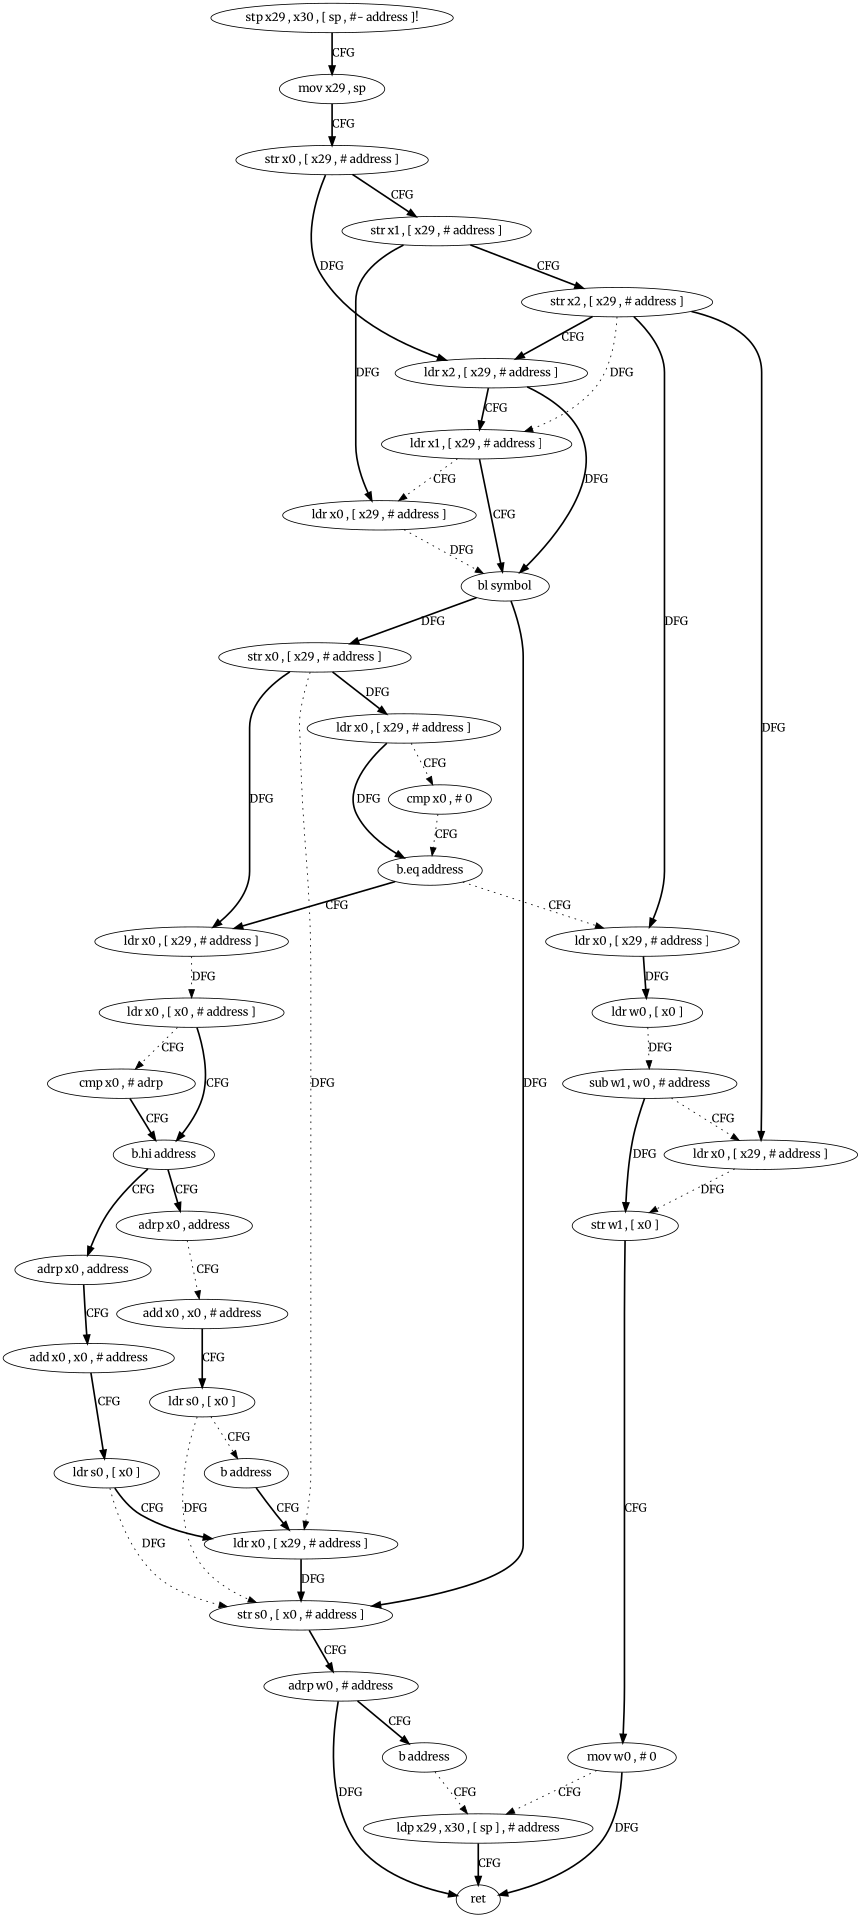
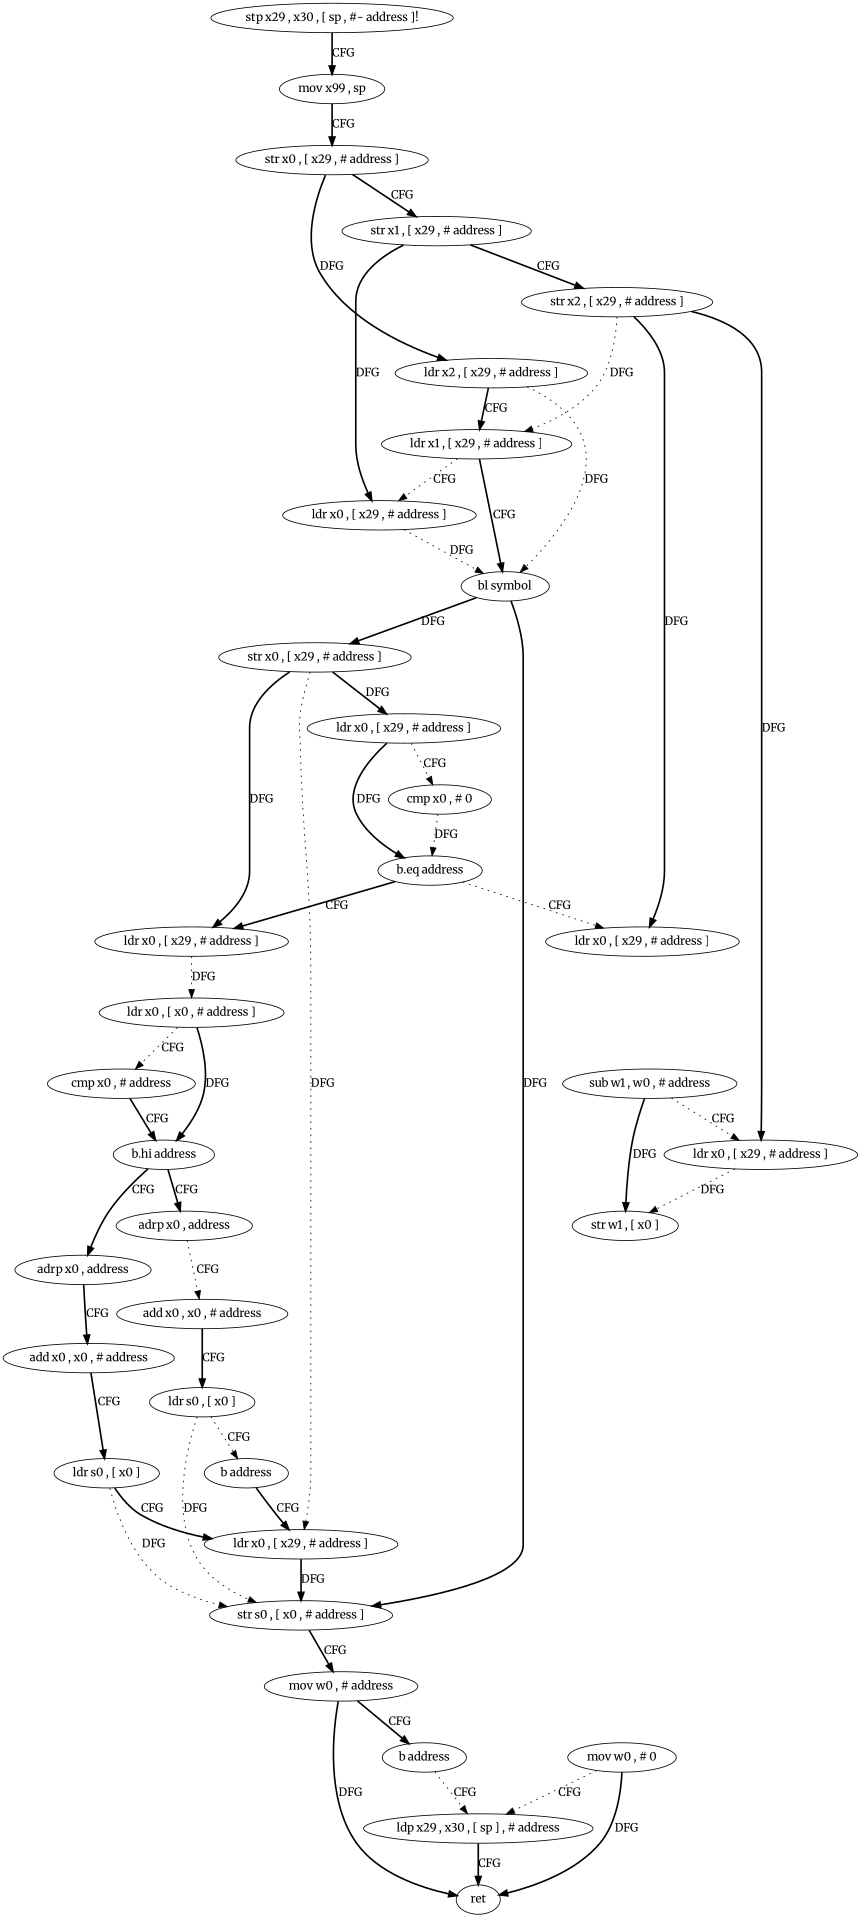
  digraph {
    fontname=Merriweather
    node [fontname=Merriweather]
    edge [fontname=Merriweather style=bold]
    n1 [label="stp x29 , x30 , [ sp , #- address ]!"]
-   n2 [label="mov x29 , sp"]
+   n2 [label="mov x99 , sp"]
    n3 [label="str x0 , [ x29 , # address ]"]
    n4 [label="str x1 , [ x29 , # address ]"]
    n5 [label="ldr x2 , [ x29 , # address ]"]
    n6 [label="str x2 , [ x29 , # address ]"]
    n7 [label="ldr x0 , [ x29 , # address ]"]
    n8 [label="ldr x1 , [ x29 , # address ]"]
    n9 [label="bl symbol"]
    n10 [label="ldr x0 , [ x29 , # address ]"]
    n11 [label="ldr x0 , [ x29 , # address ]"]
-   n12 [label="ldr w0 , [ x0 ]"]
    n13 [label="str w1 , [ x0 ]"]
    n14 [label="str x0 , [ x29 , # address ]"]
    n15 [label="str s0 , [ x0 , # address ]"]
    n16 [label="ldr x0 , [ x29 , # address ]"]
    n17 [label="ldr x0 , [ x29 , # address ]"]
    n18 [label="ldr x0 , [ x29 , # address ]"]
-   n19 [label="adrp w0 , # address"]
+   n19 [label="mov w0 , # address"]
    n20 [label="cmp x0 , # 0"]
    n21 [label="b.eq address"]
    n22 [label="ldr x0 , [ x0 , # address ]"]
    n23 [label="sub w1 , w0 , # address"]
-   n24 [label="cmp x0 , # adrp"]
+   n24 [label="cmp x0 , # address"]
    n25 [label="b.hi address"]
    n26 [label="mov w0 , # 0"]
    n27 [label="ldp x29 , x30 , [ sp ] , # address"]
    n28 [label=ret]
    n29 [label="adrp x0 , address"]
    n30 [label="adrp x0 , address"]
    n31 [label="add x0 , x0 , # address"]
    n32 [label="add x0 , x0 , # address"]
    n33 [label="ldr s0 , [ x0 ]"]
    n34 [label="ldr s0 , [ x0 ]"]
    n35 [label="b address"]
    n36 [label="b address"]
    n1 -> n2 [label=CFG]
    n2 -> n3 [label=CFG]
    n3 -> n4 [label=CFG]
    n3 -> n5 [label=DFG]
    n4 -> n6 [label=CFG]
    n4 -> n7 [label=DFG]
    n5 -> n8 [label=CFG]
-   n5 -> n9 [label=DFG]
-   n6 -> n5 [label=CFG]
+   n5 -> n9 [label=DFG style=dotted]
    n6 -> n8 [label=DFG style=dotted]
    n6 -> n10 [label=DFG]
    n6 -> n11 [label=DFG]
    n7 -> n9 [label=DFG style=dotted]
    n8 -> n7 [label=CFG style=dotted]
    n8 -> n9 [label=CFG]
    n9 -> n14 [label=DFG]
    n9 -> n15 [label=DFG]
-   n10 -> n12 [label=DFG]
    n11 -> n13 [label=DFG style=dotted]
-   n12 -> n23 [label=DFG style=dotted]
-   n13 -> n26 [label=CFG]
    n14 -> n16 [label=DFG]
    n14 -> n17 [label=DFG]
    n14 -> n18 [label=DFG style=dotted]
    n15 -> n19 [label=CFG]
    n16 -> n20 [label=CFG style=dotted]
    n16 -> n21 [label=DFG]
    n17 -> n22 [label=DFG style=dotted]
    n18 -> n15 [label=DFG]
    n19 -> n28 [label=DFG]
    n19 -> n36 [label=CFG]
-   n20 -> n21 [label=CFG style=dotted]
+   n20 -> n21 [label=DFG style=dotted]
    n21 -> n10 [label=CFG style=dotted]
    n21 -> n17 [label=CFG]
    n22 -> n24 [label=CFG style=dotted]
-   n22 -> n25 [label=CFG]
+   n22 -> n25 [label=DFG]
    n23 -> n11 [label=CFG style=dotted]
    n23 -> n13 [label=DFG]
    n24 -> n25 [label=CFG]
    n25 -> n29 [label=CFG]
    n25 -> n30 [label=CFG]
    n26 -> n27 [label=CFG style=dotted]
    n26 -> n28 [label=DFG]
    n27 -> n28 [label=CFG]
    n29 -> n31 [label=CFG]
    n30 -> n32 [label=CFG style=dotted]
    n31 -> n33 [label=CFG]
    n32 -> n34 [label=CFG]
    n33 -> n15 [label=DFG style=dotted]
    n33 -> n18 [label=CFG]
    n34 -> n15 [label=DFG style=dotted]
    n34 -> n35 [label=CFG style=dotted]
    n35 -> n18 [label=CFG]
    n36 -> n27 [label=CFG style=dotted]
  }
